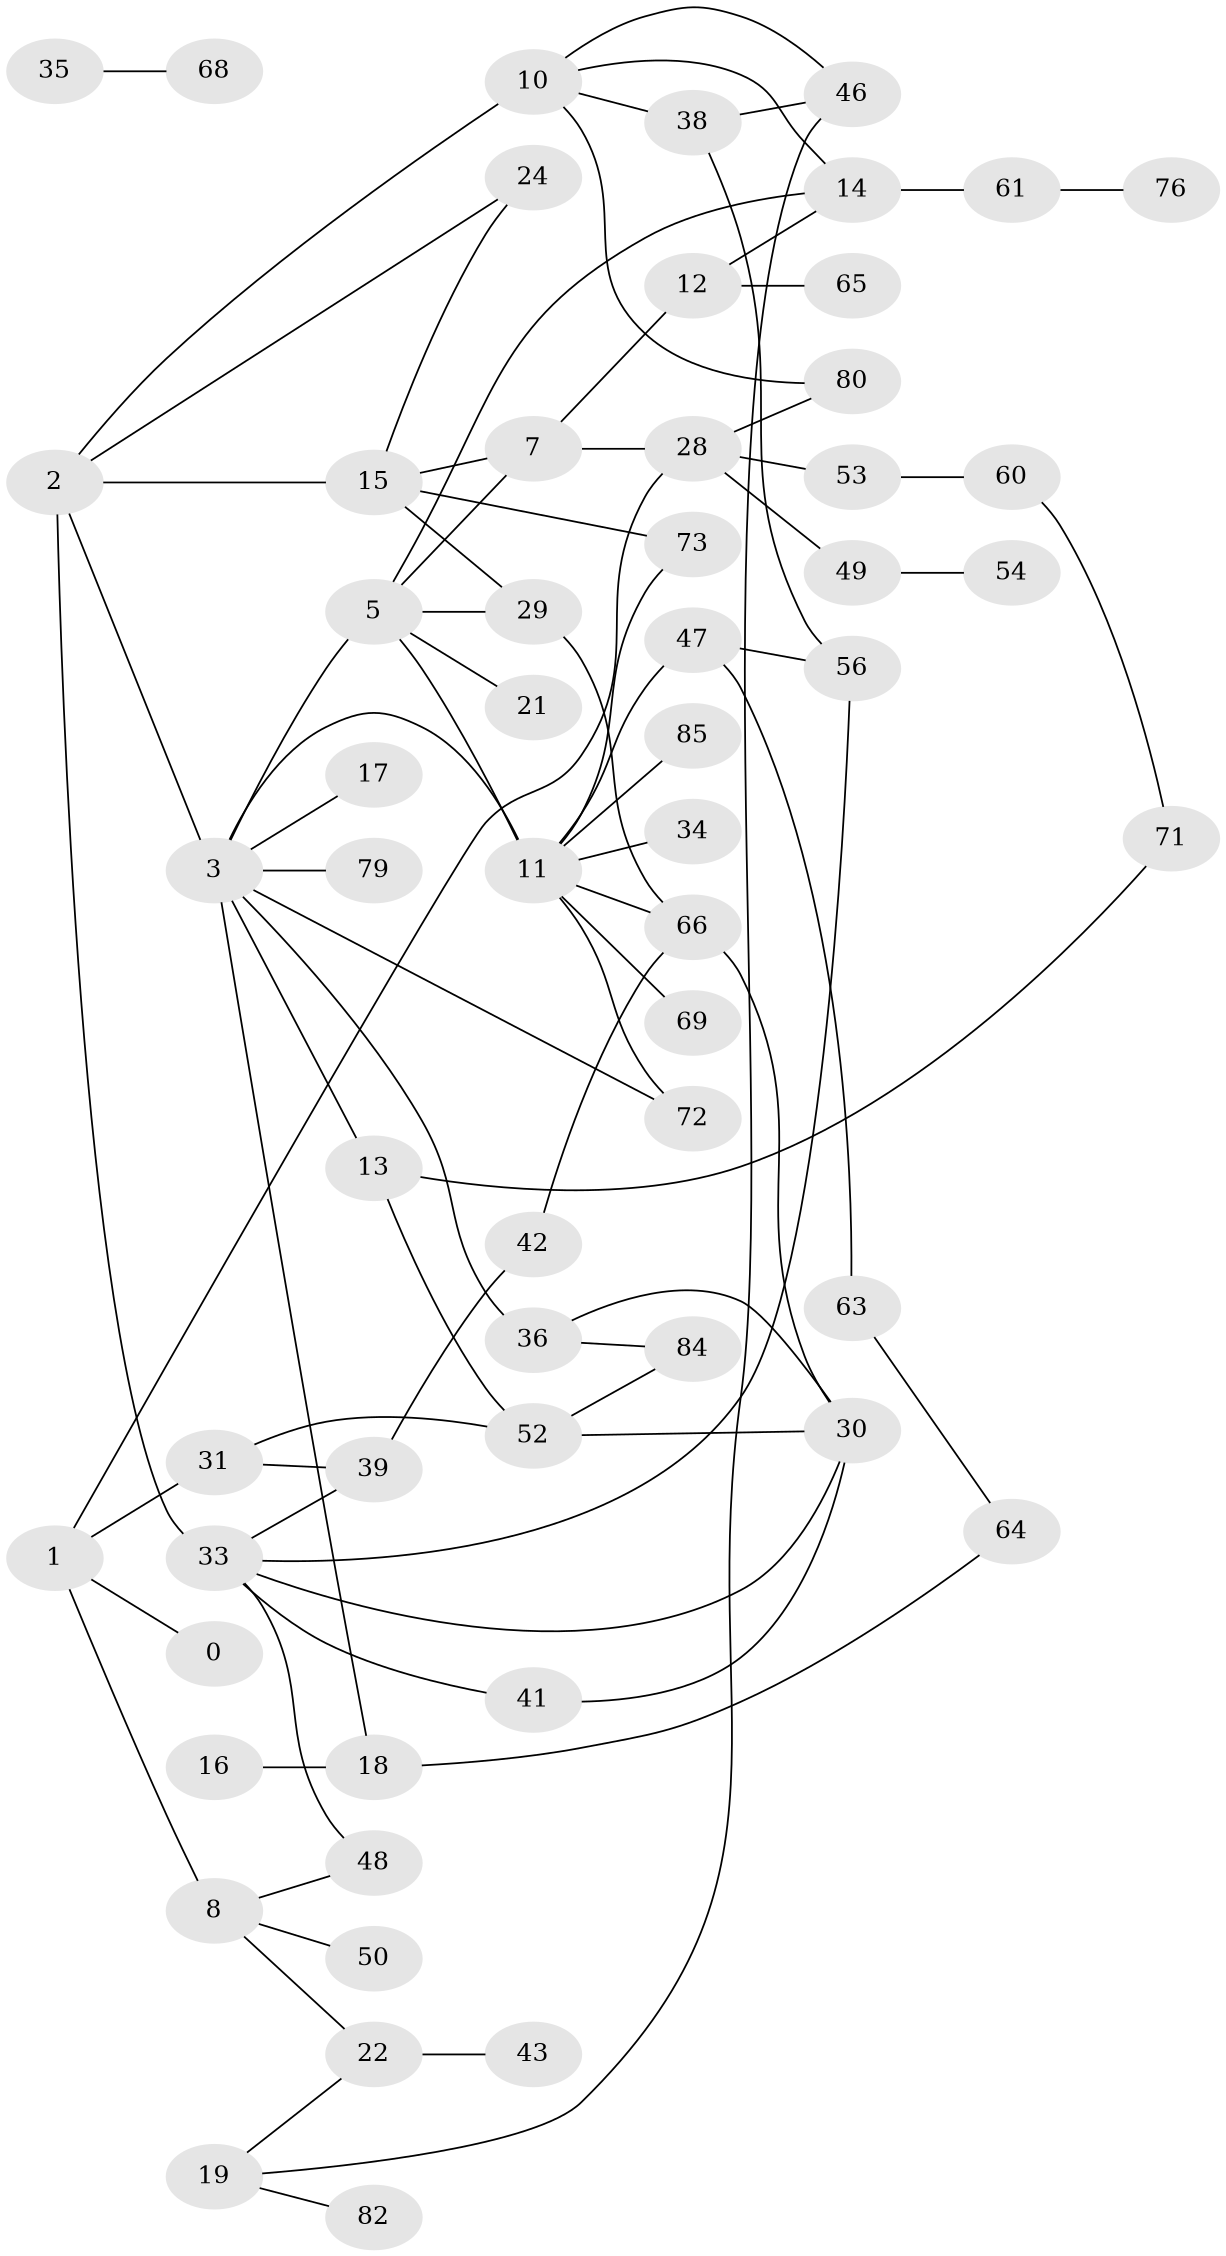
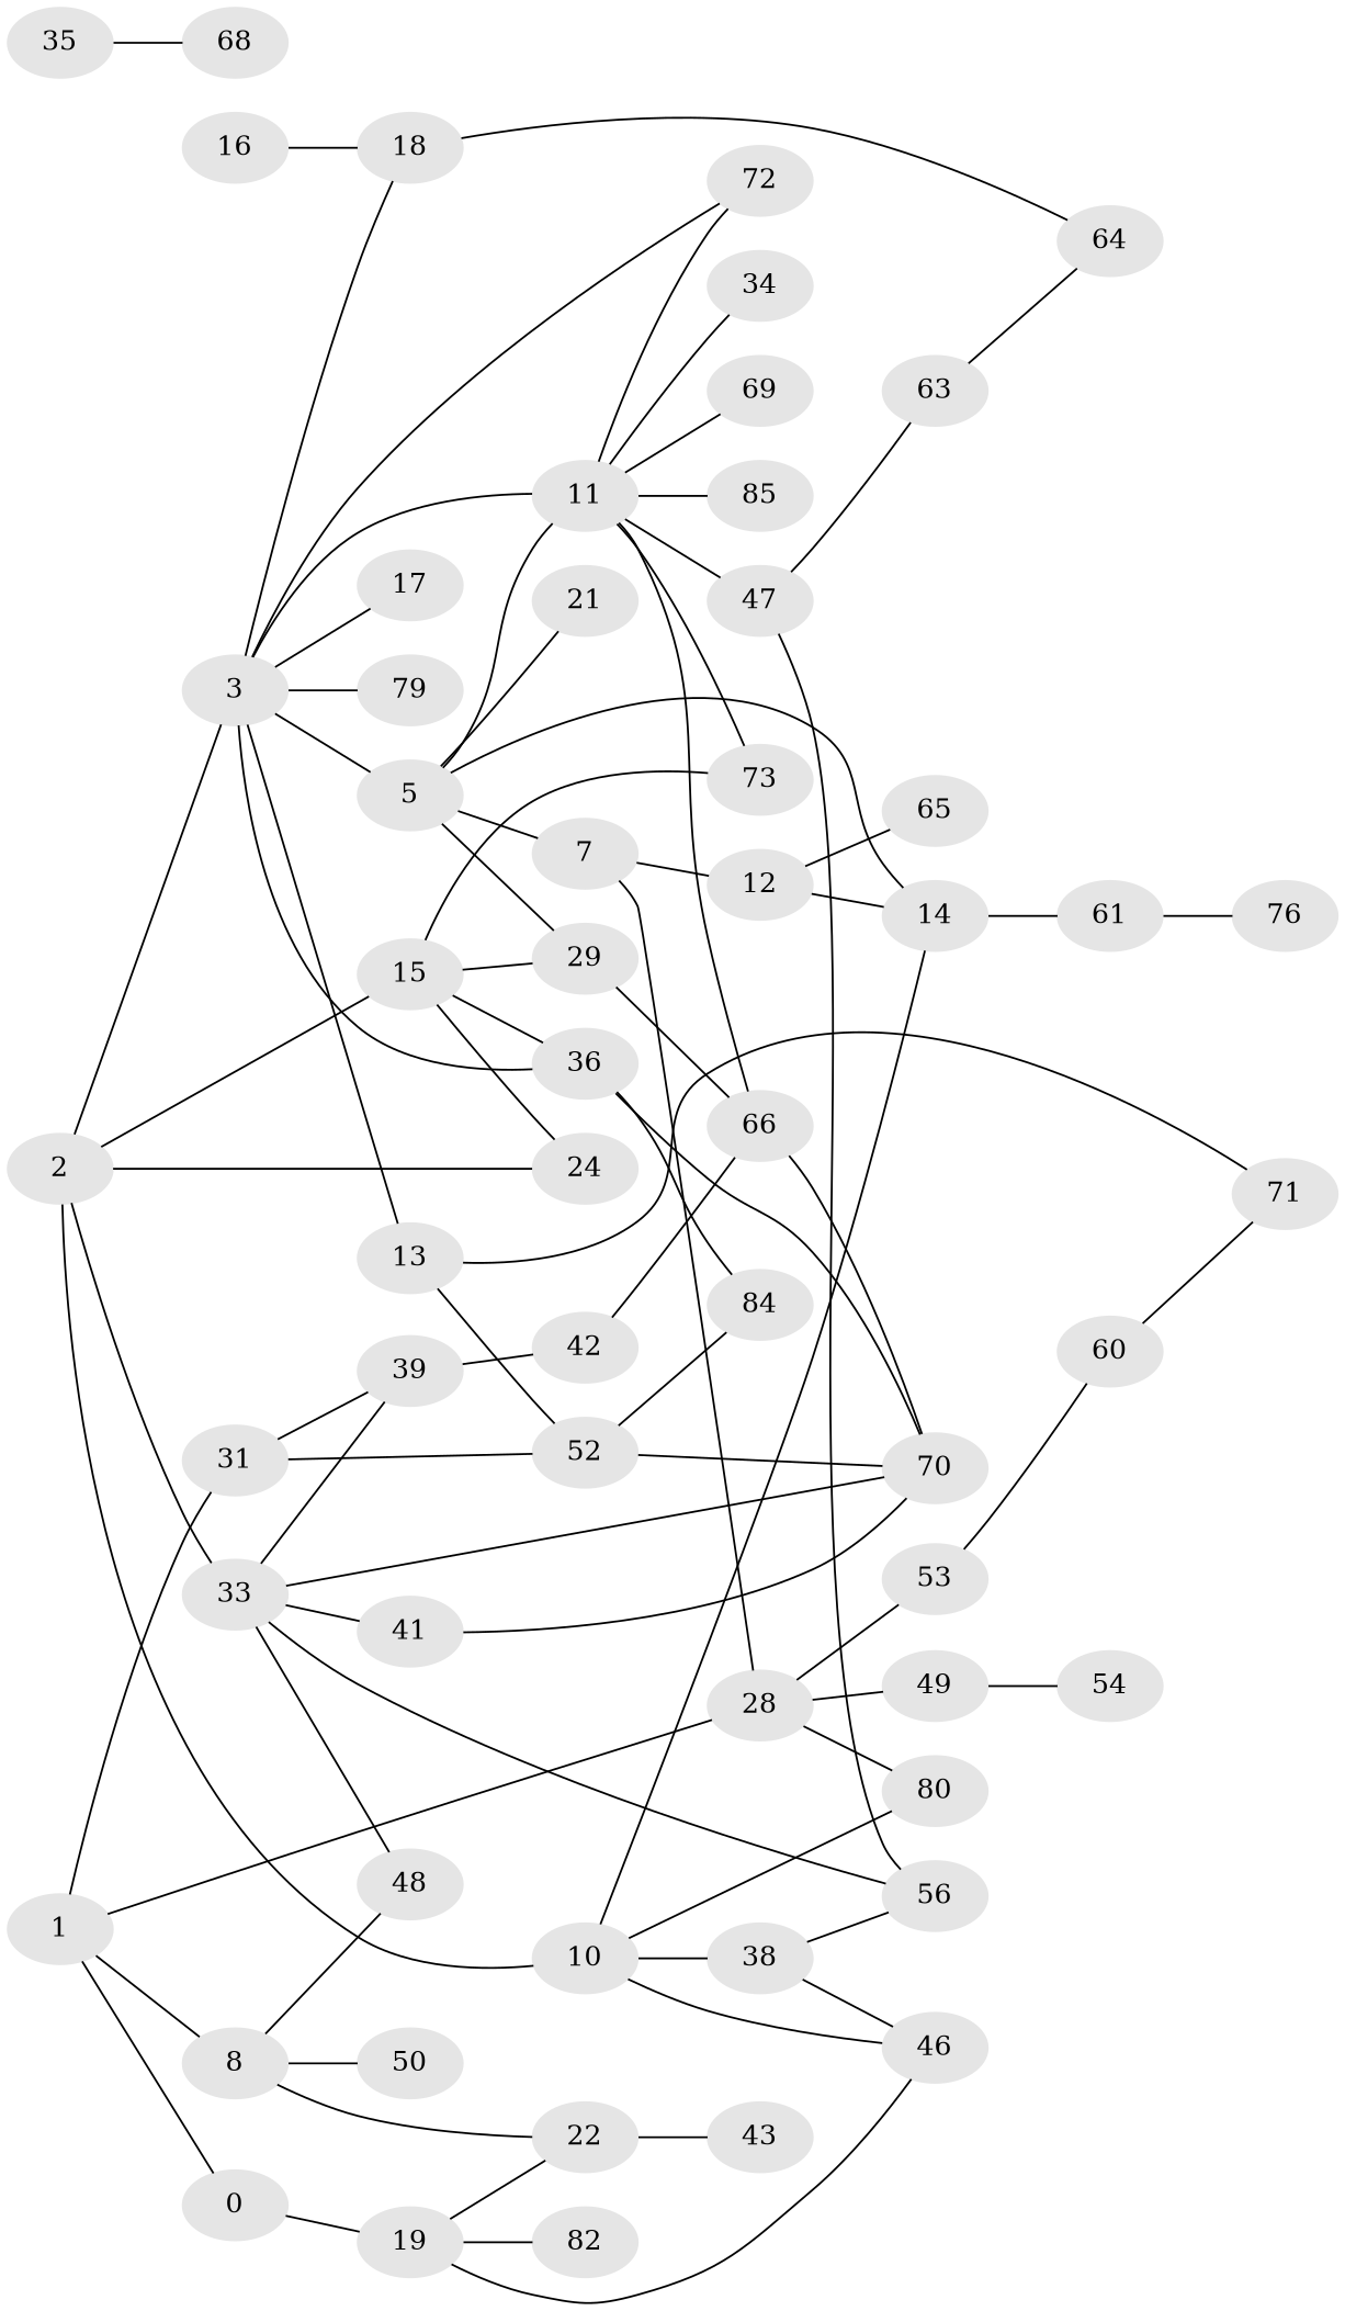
  graph {
    rankdir=LR
    node [color=gray90 style=filled]
    2 [super="+9"]
    3 [super="+30"]
    10
    15 [super="+67"]
    24
    33 [super="+37"]
    n7 [label=0]
    1
    8 [super="+25"]
    28 [super="+45"]
    31
    19 [super="+20"]
    22 [super="+75"]
    48 [super="+78"]
    50 [super="+51"]
    80
    49
    53
    39
    52 [super="+59"]
    5 [super="+6"]
    11 [super="+26"]
    13 [super="+23"]
    17
    18 [super="+40"]
    36 [super="+58"]
    72 [super="+74"]
    79
    14 [super="+32"]
    38 [super="+44"]
    46 [super="+57"]
    29 [super="+83"]
    73
    41
    56 [super="+81"]
-   70 [super="+77" label=30]
+   70 [super="+77"]
    42
    7
    21
    34
    47
    66
    69
    85
    71
    16
    64
    84
    82
    12 [super="+27"]
    61
    65
    43
    35 [super="+55"]
    68
    63
    76
    54
    60 [super="+62"]
    2 -- 3
    2 -- 10
    2 -- 15
    2 -- 24
    2 -- 33
    3 -- 5
    3 -- 11
    3 -- 13
    3 -- 17
    3 -- 18
    3 -- 36
    3 -- 72
    3 -- 79
    10 -- 80
    10 -- 14
    10 -- 38
    10 -- 46
    15 -- 24
-   15 -- 7
+   15 -- 36
    15 -- 29
    15 -- 73
    33 -- 48
    33 -- 39
    33 -- 41
    33 -- 56
    33 -- 70
+   n7 -- 19
    1 -- n7
    1 -- 8
    1 -- 28
    1 -- 31
    8 -- 22
    8 -- 48
    8 -- 50
    28 -- 80
    28 -- 49
    28 -- 53
    31 -- 39
    31 -- 52
    19 -- 22
    19 -- 46
    19 -- 82 [weight=2]
    22 -- 43
    49 -- 54
    53 -- 60
    39 -- 42
    52 -- 70
    52 -- 84
    5 -- 11
    5 -- 14
    5 -- 29
    5 -- 7
    5 -- 21
    11 -- 72
    11 -- 73
    11 -- 34
    11 -- 47
    11 -- 66
    11 -- 69
    11 -- 85
    13 -- 52
    13 -- 71
    18 -- 64
    36 -- 70
    36 -- 84
    14 -- 61
    38 -- 46
    38 -- 56
    29 -- 66
    41 -- 70
    42 -- 66
    7 -- 28
    7 -- 12
    47 -- 56
    47 -- 63
    66 -- 70
    16 -- 18
    12 -- 14
    12 -- 65
    61 -- 76
    35 -- 68
    63 -- 64
    60 -- 71
  }
